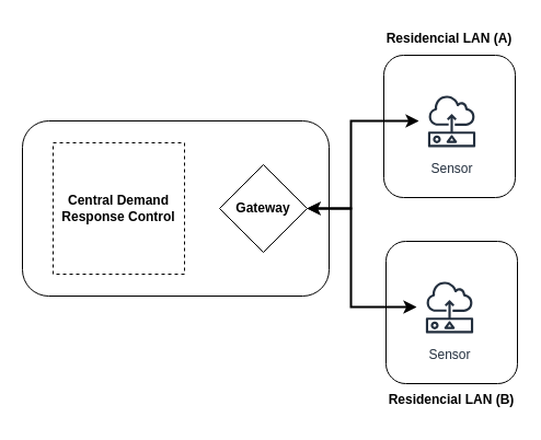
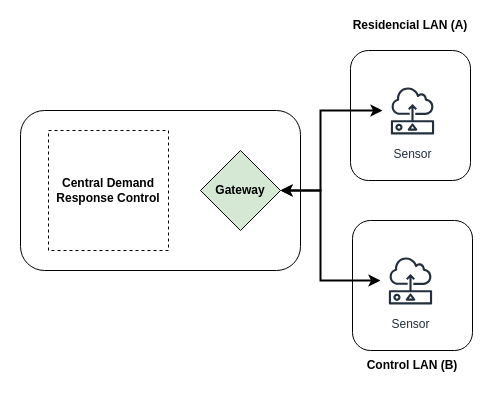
  <mxCell id="0" />
  <mxCell id="1" parent="0" />
  <mxCell id="2" value="" style="rounded=1;whiteSpace=wrap;html=1;" vertex="1" parent="1"><mxGeometry x="352" y="220" width="120" height="130" as="geometry" /></mxCell>
- <mxCell id="3" value="&lt;b&gt;Residencial LAN (B)&lt;/b&gt;" style="text;html=1;strokeColor=none;fillColor=none;align=center;verticalAlign=middle;whiteSpace=wrap;rounded=0;" vertex="1" parent="1"><mxGeometry x="352" y="350" width="120" height="30" as="geometry" /></mxCell>
+ <mxCell id="3" value="&lt;b&gt;Control LAN (B)&lt;/b&gt;" style="text;html=1;strokeColor=none;fillColor=none;align=center;verticalAlign=middle;whiteSpace=wrap;rounded=0;" vertex="1" parent="1"><mxGeometry x="352" y="350" width="120" height="30" as="geometry" /></mxCell>
  <mxCell id="4" value="" style="rounded=1;whiteSpace=wrap;html=1;" vertex="1" parent="1"><mxGeometry x="350" y="50" width="120" height="130" as="geometry" /></mxCell>
  <mxCell id="5" value="" style="rounded=1;whiteSpace=wrap;html=1;" vertex="1" parent="1"><mxGeometry x="20" y="110" width="280" height="160" as="geometry" /></mxCell>
- <mxCell id="6" value="&lt;b&gt;Gateway&lt;/b&gt;" style="rhombus;whiteSpace=wrap;html=1;" vertex="1" parent="1"><mxGeometry x="200" y="150" width="80" height="80" as="geometry" /></mxCell>
+ <mxCell id="6" value="&lt;b&gt;Gateway&lt;/b&gt;" style="rhombus;whiteSpace=wrap;html=1;fillColor=#d5e8d4;" vertex="1" parent="1"><mxGeometry x="200" y="150" width="80" height="80" as="geometry" /></mxCell>
  <mxCell id="7" value="&lt;b&gt;Central Demand Response Control&lt;/b&gt;" style="whiteSpace=wrap;html=1;aspect=fixed;dashed=1;" vertex="1" parent="1"><mxGeometry x="48" y="130" width="120" height="120" as="geometry" /></mxCell>
  <mxCell id="8" style="edgeStyle=orthogonalEdgeStyle;rounded=0;orthogonalLoop=1;jettySize=auto;html=1;entryX=1;entryY=0.5;entryDx=0;entryDy=0;startArrow=classic;startFill=1;strokeWidth=2;" edge="1" parent="1" source="9" target="6"><mxGeometry relative="1" as="geometry"><Array as="points"><mxPoint x="320" y="110" /><mxPoint x="320" y="190" /></Array></mxGeometry></mxCell>
  <mxCell id="9" value="Sensor" style="sketch=0;outlineConnect=0;fontColor=#232F3E;gradientColor=none;strokeColor=#232F3E;fillColor=#ffffff;dashed=0;verticalLabelPosition=bottom;verticalAlign=top;align=center;html=1;fontSize=12;fontStyle=0;aspect=fixed;shape=mxgraph.aws4.resourceIcon;resIcon=mxgraph.aws4.sensor;" vertex="1" parent="1"><mxGeometry x="382" y="80" width="60" height="60" as="geometry" /></mxCell>
  <mxCell id="10" style="edgeStyle=orthogonalEdgeStyle;rounded=0;orthogonalLoop=1;jettySize=auto;html=1;startArrow=classic;startFill=1;strokeWidth=2;" edge="1" parent="1" source="11"><mxGeometry relative="1" as="geometry"><mxPoint x="280" y="190" as="targetPoint" /><Array as="points"><mxPoint x="320" y="280" /><mxPoint x="320" y="190" /></Array></mxGeometry></mxCell>
  <mxCell id="11" value="Sensor" style="sketch=0;outlineConnect=0;fontColor=#232F3E;gradientColor=none;strokeColor=#232F3E;fillColor=#ffffff;dashed=0;verticalLabelPosition=bottom;verticalAlign=top;align=center;html=1;fontSize=12;fontStyle=0;aspect=fixed;shape=mxgraph.aws4.resourceIcon;resIcon=mxgraph.aws4.sensor;" vertex="1" parent="1"><mxGeometry x="380" y="250" width="60" height="60" as="geometry" /></mxCell>
- <mxCell id="12" value="&lt;b&gt;Residencial LAN (A)&lt;/b&gt;" style="text;html=1;strokeColor=none;fillColor=none;align=center;verticalAlign=middle;whiteSpace=wrap;rounded=0;" vertex="1" parent="1"><mxGeometry x="350" y="20" width="120" height="30" as="geometry" /></mxCell>
+ <mxCell id="12" value="&lt;b&gt;Residencial LAN (A)&lt;/b&gt;" style="text;html=1;strokeColor=none;fillColor=none;align=center;verticalAlign=middle;whiteSpace=wrap;rounded=0;" vertex="1" parent="1"><mxGeometry x="350" y="10" width="120" height="30" as="geometry" /></mxCell>
